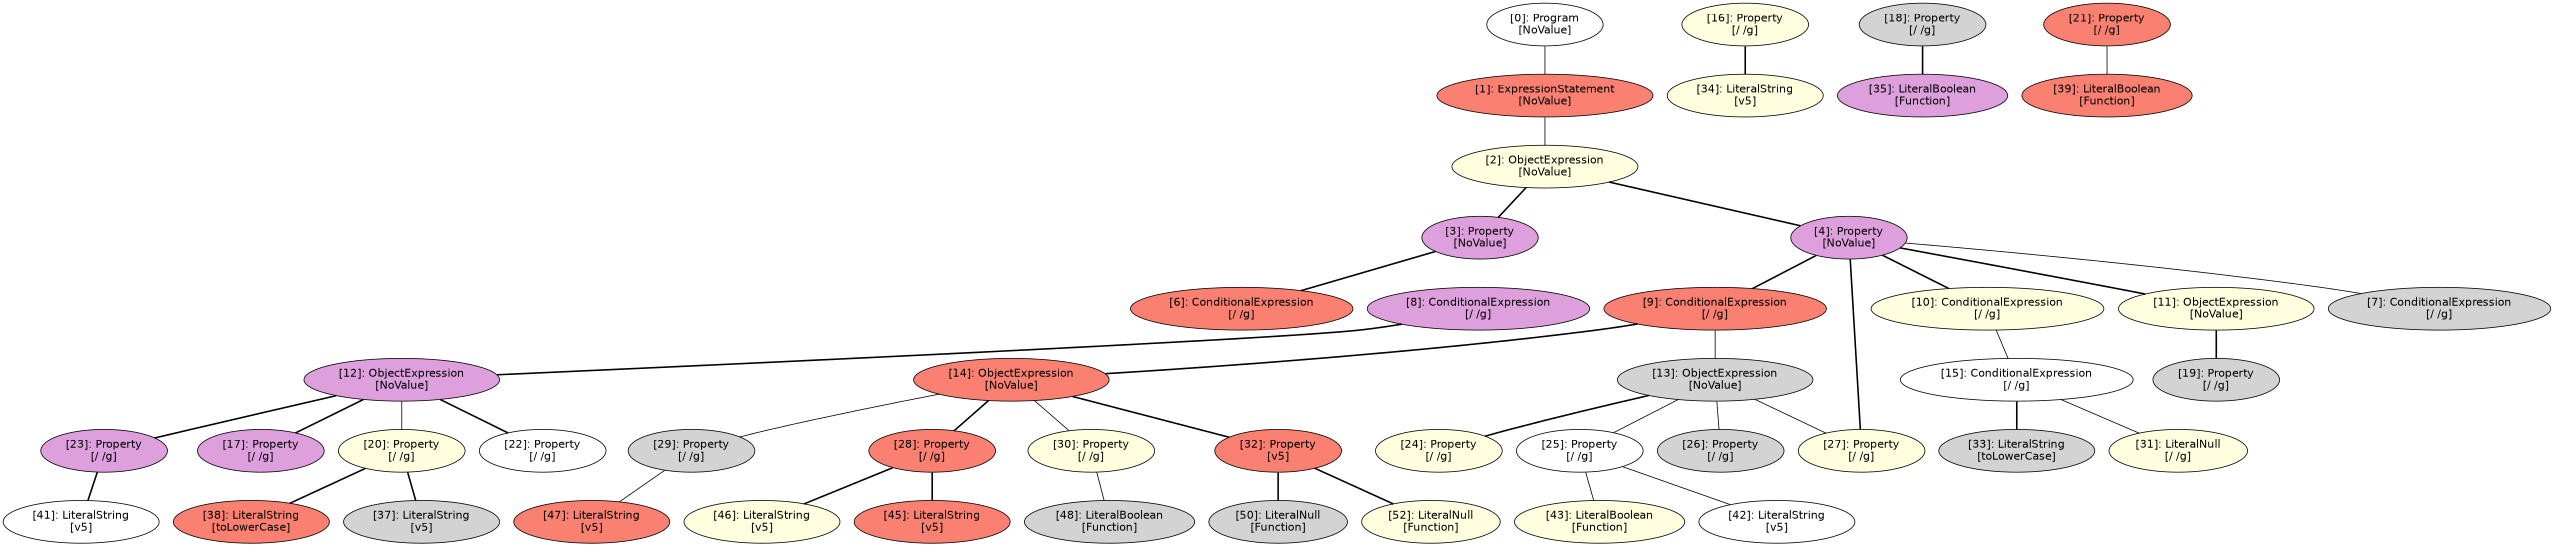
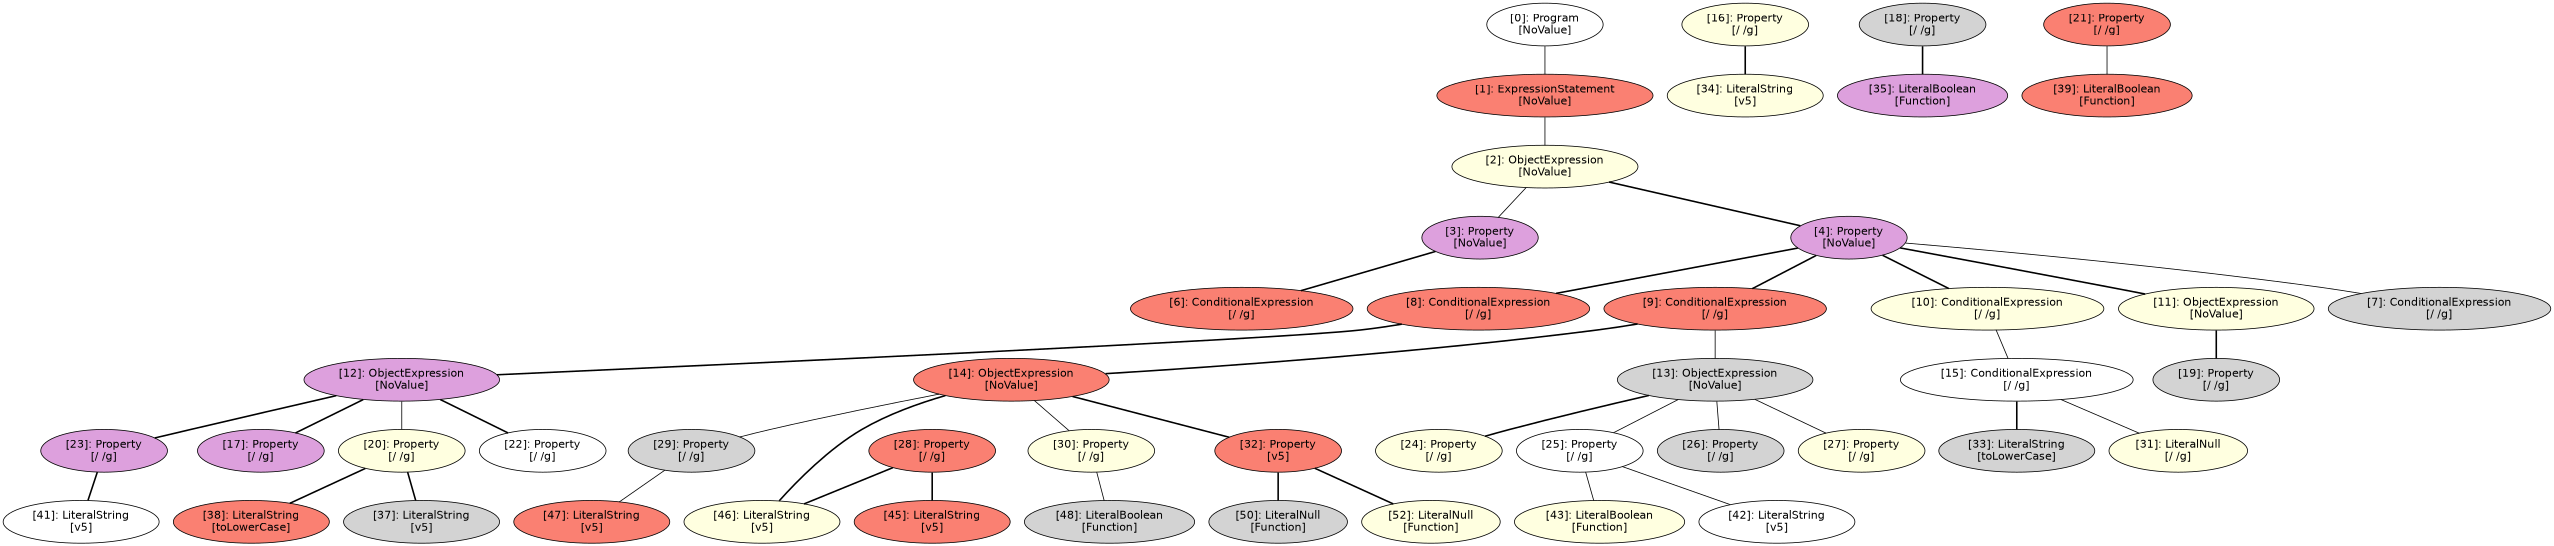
  graph {
    fontname="DejaVu Sans"
    node [fillcolor=lightyellow fontname="DejaVu Sans" style=filled]
    edge [fontname="DejaVu Sans" style=bold]
    n1 [fillcolor=white label="[0]: Program\n[NoValue]"]
    n2 [fillcolor=salmon label="[1]: ExpressionStatement\n[NoValue]"]
    n3 [label="[2]: ObjectExpression\n[NoValue]"]
    n4 [fillcolor=plum label="[3]: Property\n[NoValue]"]
    n5 [fillcolor=plum label="[4]: Property\n[NoValue]"]
    n6 [fillcolor=salmon label="[6]: ConditionalExpression\n[/ /g]"]
    n7 [fillcolor=lightgrey label="[7]: ConditionalExpression\n[/ /g]"]
-   n8 [fillcolor=plum label="[8]: ConditionalExpression\n[/ /g]"]
+   n8 [fillcolor=salmon label="[8]: ConditionalExpression\n[/ /g]"]
    n9 [fillcolor=salmon label="[9]: ConditionalExpression\n[/ /g]"]
    n10 [label="[10]: ConditionalExpression\n[/ /g]"]
    n11 [label="[11]: ObjectExpression\n[NoValue]"]
    n12 [fillcolor=plum label="[12]: ObjectExpression\n[NoValue]"]
    n13 [fillcolor=lightgrey label="[13]: ObjectExpression\n[NoValue]"]
    n14 [fillcolor=salmon label="[14]: ObjectExpression\n[NoValue]"]
    n15 [fillcolor=white label="[15]: ConditionalExpression\n[/ /g]"]
    n16 [fillcolor=lightgrey label="[19]: Property\n[/ /g]"]
    n17 [fillcolor=plum label="[17]: Property\n[/ /g]"]
    n18 [label="[20]: Property\n[/ /g]"]
    n19 [fillcolor=white label="[22]: Property\n[/ /g]"]
    n20 [fillcolor=plum label="[23]: Property\n[/ /g]"]
    n21 [label="[24]: Property\n[/ /g]"]
    n22 [fillcolor=white label="[25]: Property\n[/ /g]"]
    n23 [fillcolor=lightgrey label="[26]: Property\n[/ /g]"]
    n24 [label="[27]: Property\n[/ /g]"]
    n25 [fillcolor=salmon label="[28]: Property\n[/ /g]"]
    n26 [fillcolor=lightgrey label="[29]: Property\n[/ /g]"]
    n27 [label="[30]: Property\n[/ /g]"]
    n28 [fillcolor=salmon label="[32]: Property\n[v5]"]
    n29 [label="[31]: LiteralNull\n[/ /g]"]
    n30 [fillcolor=lightgrey label="[33]: LiteralString\n[toLowerCase]"]
    n31 [label="[16]: Property\n[/ /g]"]
    n32 [label="[34]: LiteralString\n[v5]"]
    n33 [fillcolor=lightgrey label="[18]: Property\n[/ /g]"]
    n34 [fillcolor=plum label="[35]: LiteralBoolean\n[Function]"]
    n35 [fillcolor=lightgrey label="[37]: LiteralString\n[v5]"]
    n36 [fillcolor=salmon label="[38]: LiteralString\n[toLowerCase]"]
    n37 [fillcolor=salmon label="[21]: Property\n[/ /g]"]
    n38 [fillcolor=salmon label="[39]: LiteralBoolean\n[Function]"]
    n39 [fillcolor=white label="[41]: LiteralString\n[v5]"]
    n40 [fillcolor=white label="[42]: LiteralString\n[v5]"]
    n41 [label="[43]: LiteralBoolean\n[Function]"]
    n42 [fillcolor=salmon label="[45]: LiteralString\n[v5]"]
    n43 [label="[46]: LiteralString\n[v5]"]
    n44 [fillcolor=salmon label="[47]: LiteralString\n[v5]"]
    n45 [fillcolor=lightgrey label="[48]: LiteralBoolean\n[Function]"]
    n46 [fillcolor=lightgrey label="[50]: LiteralNull\n[Function]"]
    n47 [label="[52]: LiteralNull\n[Function]"]
    n1 -- n2 [style=solid]
    n2 -- n3 [style=solid]
-   n3 -- n4
+   n3 -- n4 [style=solid]
    n3 -- n5
    n4 -- n6
    n5 -- n7 [style=solid]
-   n5 -- n24
+   n5 -- n8
    n5 -- n9
    n5 -- n10
    n5 -- n11
    n8 -- n12
    n9 -- n13 [style=solid]
    n9 -- n14
    n10 -- n15 [style=solid]
    n11 -- n16
    n12 -- n17
    n12 -- n18 [style=solid]
    n12 -- n19
    n12 -- n20
    n13 -- n21
    n13 -- n22 [style=solid]
    n13 -- n23 [style=solid]
    n13 -- n24 [style=solid]
-   n14 -- n25
+   n14 -- n43
    n14 -- n26 [style=solid]
    n14 -- n27 [style=solid]
    n14 -- n28
    n15 -- n29 [style=solid]
    n15 -- n30
    n18 -- n35
    n18 -- n36
    n20 -- n39
    n22 -- n40 [style=solid]
    n22 -- n41 [style=solid]
    n25 -- n42
    n25 -- n43
    n26 -- n44 [style=solid]
    n27 -- n45 [style=solid]
    n28 -- n46
    n28 -- n47
    n31 -- n32
    n33 -- n34
    n37 -- n38 [style=solid]
  }
